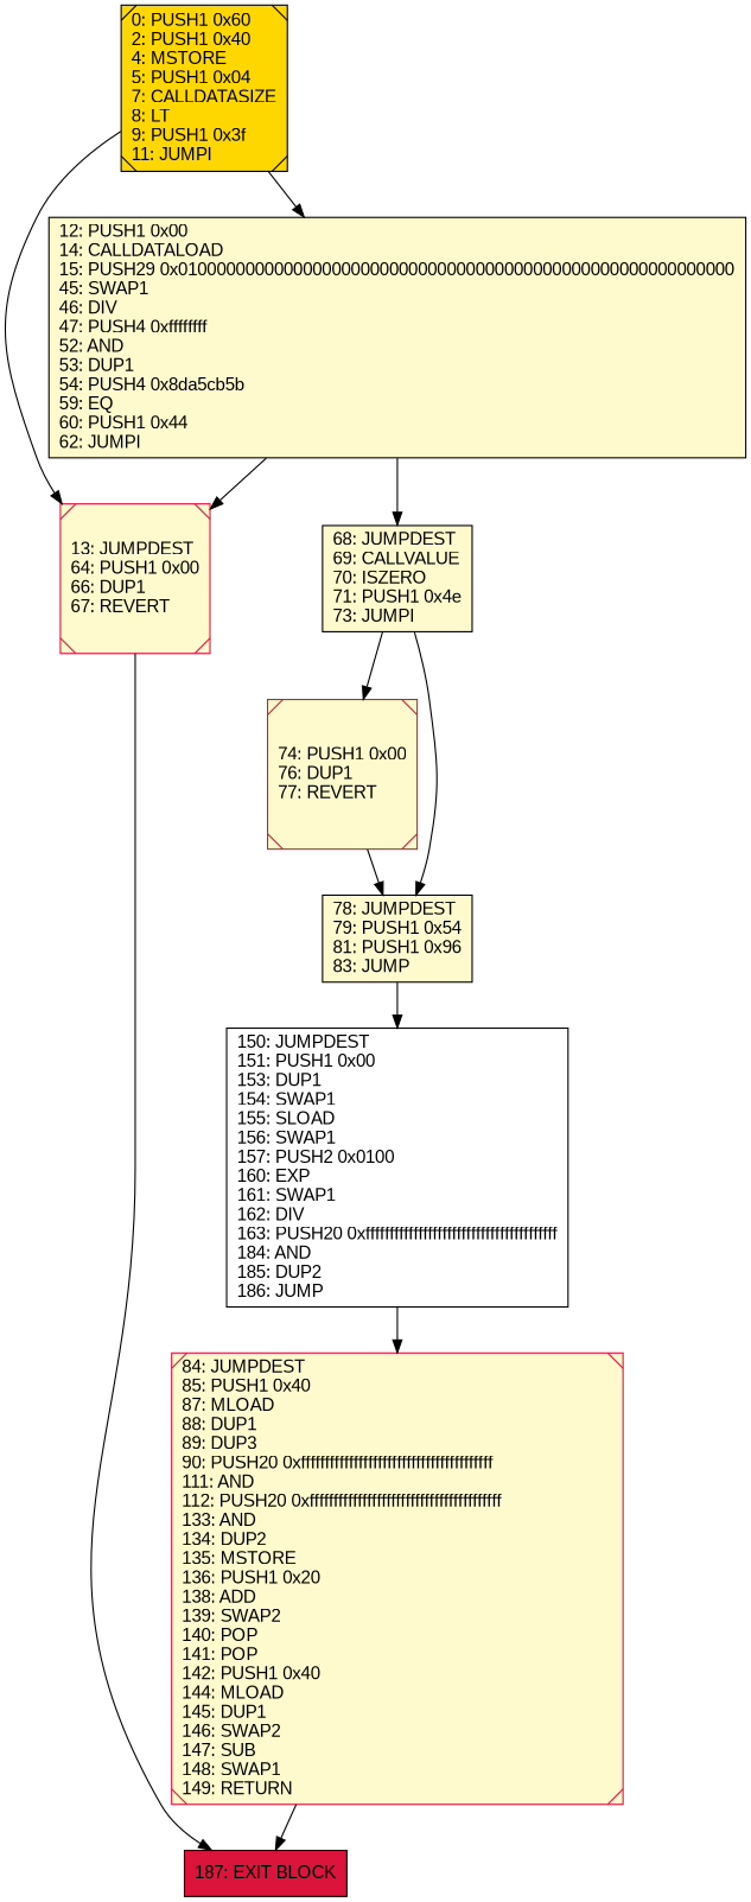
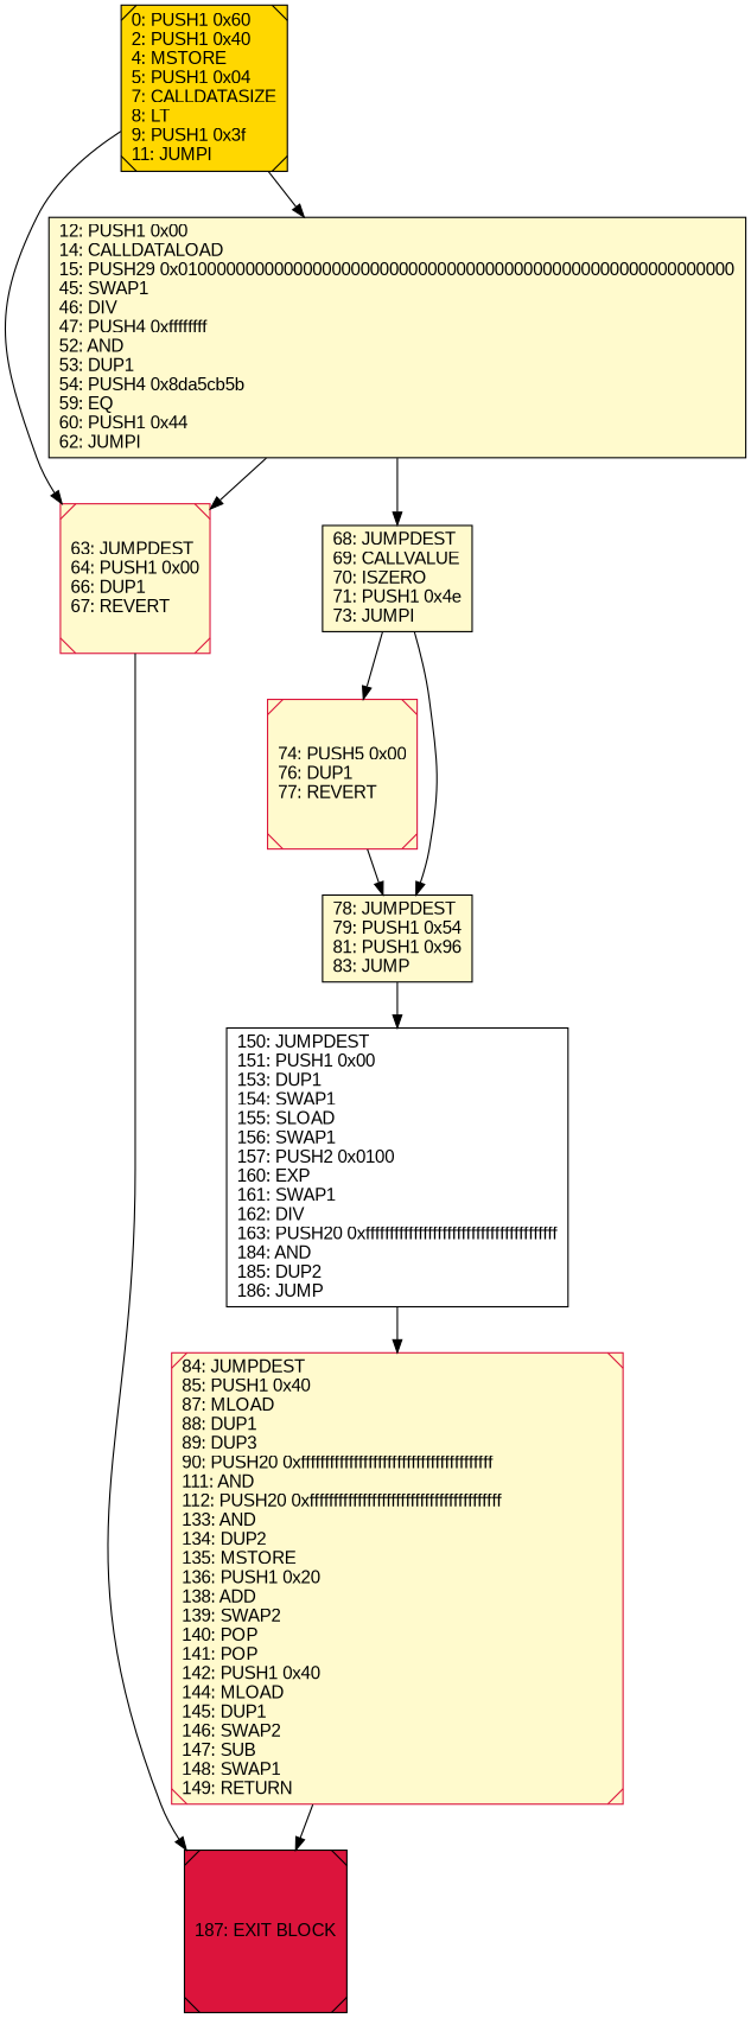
  digraph {
    rankdir=UD
    node [color=black fillcolor=lemonchiffon fontcolor=black fontname=arial shape=box style=filled]
    n1 [fillcolor=white label="150: JUMPDEST\l151: PUSH1 0x00\l153: DUP1\l154: SWAP1\l155: SLOAD\l156: SWAP1\l157: PUSH2 0x0100\l160: EXP\l161: SWAP1\l162: DIV\l163: PUSH20 0xffffffffffffffffffffffffffffffffffffffff\l184: AND\l185: DUP2\l186: JUMP\l"]
    n2 [color=crimson label="84: JUMPDEST\l85: PUSH1 0x40\l87: MLOAD\l88: DUP1\l89: DUP3\l90: PUSH20 0xffffffffffffffffffffffffffffffffffffffff\l111: AND\l112: PUSH20 0xffffffffffffffffffffffffffffffffffffffff\l133: AND\l134: DUP2\l135: MSTORE\l136: PUSH1 0x20\l138: ADD\l139: SWAP2\l140: POP\l141: POP\l142: PUSH1 0x40\l144: MLOAD\l145: DUP1\l146: SWAP2\l147: SUB\l148: SWAP1\l149: RETURN\l" shape=Msquare]
-   n3 [fillcolor=crimson label="187: EXIT BLOCK\l"]
+   n3 [fillcolor=crimson label="187: EXIT BLOCK\l" shape=Msquare]
    n4 [label="68: JUMPDEST\l69: CALLVALUE\l70: ISZERO\l71: PUSH1 0x4e\l73: JUMPI\l"]
-   n5 [color=crimson label="74: PUSH1 0x00\l76: DUP1\l77: REVERT\l" shape=Msquare]
+   n5 [color=crimson label="74: PUSH5 0x00\l76: DUP1\l77: REVERT\l" shape=Msquare]
    n6 [label="78: JUMPDEST\l79: PUSH1 0x54\l81: PUSH1 0x96\l83: JUMP\l"]
-   n7 [color=crimson label="13: JUMPDEST\l64: PUSH1 0x00\l66: DUP1\l67: REVERT\l" shape=Msquare]
+   n7 [color=crimson label="63: JUMPDEST\l64: PUSH1 0x00\l66: DUP1\l67: REVERT\l" shape=Msquare]
    n8 [label="12: PUSH1 0x00\l14: CALLDATALOAD\l15: PUSH29 0x0100000000000000000000000000000000000000000000000000000000\l45: SWAP1\l46: DIV\l47: PUSH4 0xffffffff\l52: AND\l53: DUP1\l54: PUSH4 0x8da5cb5b\l59: EQ\l60: PUSH1 0x44\l62: JUMPI\l"]
    n9 [fillcolor=gold label="0: PUSH1 0x60\l2: PUSH1 0x40\l4: MSTORE\l5: PUSH1 0x04\l7: CALLDATASIZE\l8: LT\l9: PUSH1 0x3f\l11: JUMPI\l" shape=Msquare]
    n1 -> n2
    n2 -> n3
    n4 -> n5
    n4 -> n6
    n5 -> n6
    n6 -> n1
    n7 -> n3
    n8 -> n4
    n8 -> n7
    n9 -> n7
    n9 -> n8
  }
